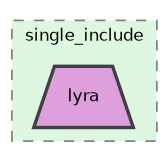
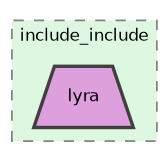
  digraph {
    compound=true
    rankdir=LR
    n1 [color=grey25 fillcolor=plum fontname=Helvetica fontsize=10 label=lyra shape=trapezium style="filled,bold,"]
    subgraph cluster_1 {
      bgcolor="#def7e1"
      fontname=Helvetica
      fontsize=10
-     label=single_include
+     label=include_include
      pencolor=grey50
      style="filled,dashed,"
      n1
    }
  }
